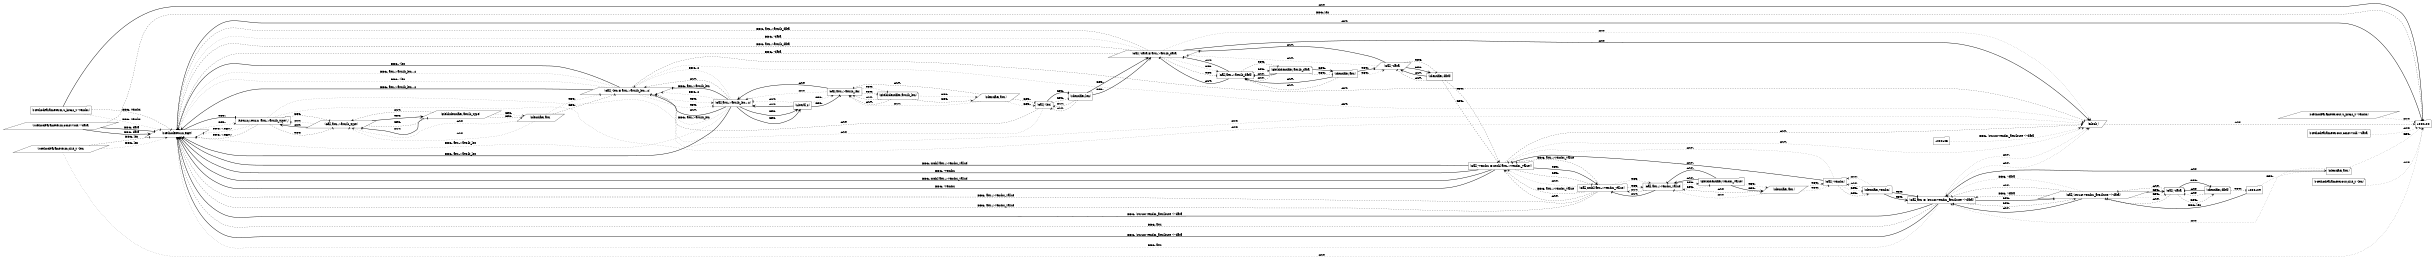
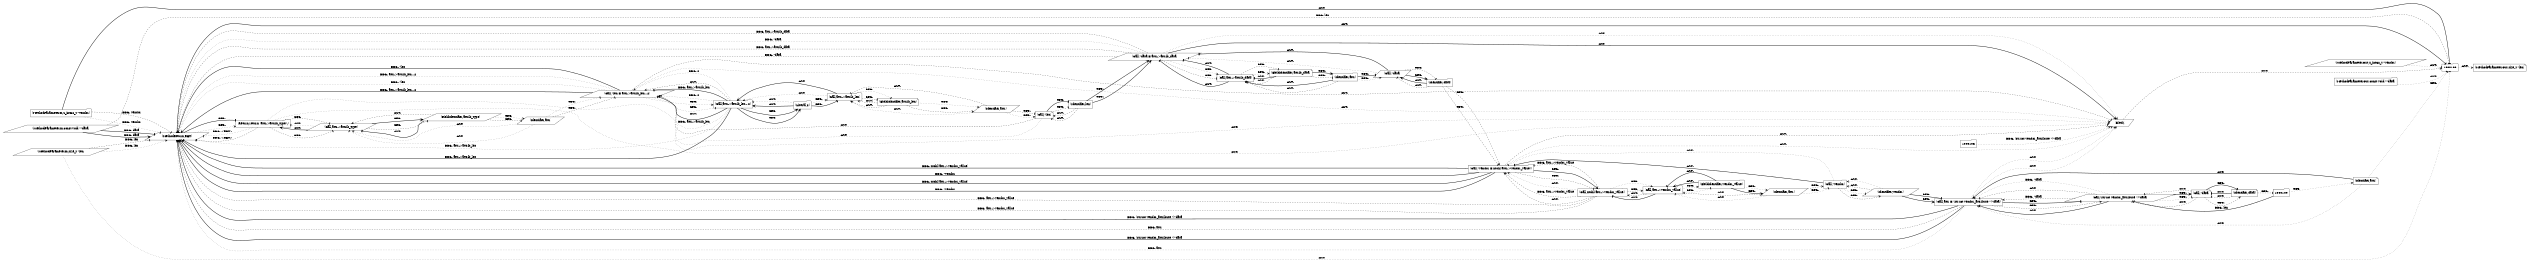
  digraph {
    rankdir=LR
    node [shape=folder]
    edge [arrowhead=tee style=dotted]
    n1 [label="(MethodReturn,RET)" shape=parallelogram]
    n2 [label="(Return,return (attr->attrib_type);)"]
    1000100
    n4 [label="(Call,attr->attrib_type)" shape=parallelogram]
    n5 [label="(Block,)" shape=parallelogram]
    n6 [label="(MethodParameterIn,u_int32_t *vendor)"]
    n7 [label="(MethodParameterOut,u_int32_t *vendor)" shape=parallelogram]
    n8 [label="(MethodParameterIn,const void **data)" shape=parallelogram]
    n9 [label="(MethodParameterOut,const void **data)"]
    n10 [label="(MethodParameterIn,size_t *len)" shape=parallelogram]
    n11 [label="(MethodParameterOut,size_t *len)" shape=note]
    n12 [label="(FieldIdentifier,attrib_type)" shape=parallelogram]
    n13 [label="(Identifier,attr)" shape=parallelogram]
    n14 [label="(Call,*len = attr->attrib_len - 2)" shape=parallelogram]
    n15 [label="(Call,attr->attrib_len - 2)"]
    n16 [label="(Call,attr = (struct vendor_attribute *)*data)" shape=note]
    n17 [label="(Call,(struct vendor_attribute *)*data)" shape=parallelogram]
    n18 [label="(Call,*data)" shape=note]
    n19 [label="(Identifier,attr)" shape=note]
    n20 [label="(Identifier,data)" shape=note]
    1000109
    n22 [label="(Call,ntohl(attr->vendor_value))"]
    n23 [label="(Call,attr->vendor_value)"]
    n24 [label="(Call,*vendor = ntohl(attr->vendor_value))"]
    n25 [label="(FieldIdentifier,vendor_value)"]
    n26 [label="(Identifier,attr)" shape=parallelogram]
    n27 [label="(Call,*vendor)"]
-   n28 [label="(Identifier,vendor)"]
+   n28 [label="(Identifier,vendor)" shape=parallelogram]
    n29 [label="(Call,attr->attrib_data)" shape=note]
    n30 [label="(FieldIdentifier,attrib_data)" shape=note]
    n31 [label="(Call,*data = attr->attrib_data)" shape=parallelogram]
    n32 [label="(Identifier,attr)"]
    n33 [label="(Call,*data)" shape=parallelogram]
    n34 [label="(Identifier,data)"]
    n35 [label="(FieldIdentifier,attrib_len)" shape=note]
    n36 [label="(Call,attr->attrib_len)"]
    n37 [label="(Identifier,attr)" shape=parallelogram]
    n38 [label="(Call,*len)" shape=note]
    n39 [label="(Literal,2)"]
    n40 [label="(Identifier,len)"]
    1000105
    n1 -> n2 [label="CFG: " style=bold]
    n1 -> n2 [arrowhead=vee label="CFG: "]
    n1 -> 1000100 [label="AST: " style=bold]
    n2 -> n1 [label="DDG: <RET>"]
    n2 -> n1 [label="DDG: <RET>" style=dashed]
    n2 -> n4 [label="CFG: " style=dashed]
    n2 -> n4 [label="CFG: " style=dashed]
    n2 -> n5 [label="AST: "]
    n2 -> n5 [label="AST: "]
    n4 -> n2 [label="AST: "]
    n4 -> n2 [arrowhead=vee label="AST: " style=bold]
    n4 -> n12 [arrowhead=vee label="CFG: " style=bold]
    n4 -> n12 [label="CFG: " style=dashed]
    n5 -> 1000100 [arrowhead=vee label="AST: " style=dashed]
    n6 -> n1 [label="DDG: vendor" style=dashed]
    n6 -> n1 [label="DDG: vendor"]
    n6 -> 1000100 [label="AST: " style=bold]
    n7 -> 1000100 [label="AST: "]
    n8 -> n1 [label="DDG: data" style=bold]
    n8 -> n1 [arrowhead=vee label="DDG: data" style=bold]
    n8 -> 1000100 [label="DDG: len" style=dashed]
    n9 -> 1000100 [label="AST: "]
    n10 -> n1 [label="DDG: len" style=dashed]
    n10 -> n1 [arrowhead=vee label="DDG: len"]
    n10 -> 1000100 [label="AST: "]
-   n11 -> 1000100 [arrowhead=vee label="AST: "]
+   1000100 -> n11 [arrowhead=vee label="AST: "]
    n12 -> n4 [label="AST: " style=bold]
    n12 -> n4 [arrowhead=vee label="AST: " style=dashed]
    n12 -> n13 [label="CFG: " style=dashed]
    n12 -> n13 [arrowhead=vee label="CFG: "]
    n13 -> n4 [arrowhead=vee label="AST: "]
    n13 -> n4 [label="AST: "]
    n13 -> n14 [label="CFG: " style=dashed]
    n13 -> n14 [label="CFG: "]
    n14 -> n1 [label="DDG: *len"]
    n14 -> n1 [arrowhead=vee label="DDG: attr->attrib_len - 2" style=bold]
    n14 -> n1 [label="DDG: *len" style=bold]
    n14 -> n1 [label="DDG: attr->attrib_len - 2"]
    n14 -> n5 [label="AST: " style=dashed]
    n14 -> n5 [arrowhead=vee label="AST: "]
    n14 -> n15 [arrowhead=vee label="CFG: "]
    n14 -> n15 [label="CFG: "]
    n15 -> n1 [label="DDG: attr->attrib_len" style=bold]
    n15 -> n1 [label="DDG: attr->attrib_len"]
    n15 -> n14 [label="AST: " style=bold]
    n15 -> n14 [arrowhead=vee label="DDG: attr->attrib_len"]
    n15 -> n14 [arrowhead=vee label="DDG: 2"]
    n15 -> n14 [arrowhead=vee label="AST: " style=dashed]
    n15 -> n14 [label="DDG: attr->attrib_len" style=bold]
    n15 -> n14 [arrowhead=vee label="DDG: 2"]
    n15 -> n39 [arrowhead=vee label="CFG: " style=bold]
    n15 -> n39 [arrowhead=vee label="CFG: " style=bold]
    n16 -> n1 [label="DDG: (struct vendor_attribute *)*data" style=bold]
    n16 -> n1 [arrowhead=vee label="DDG: attr" style=dashed]
    n16 -> n1 [label="DDG: (struct vendor_attribute *)*data" style=bold]
    n16 -> n1 [arrowhead=vee label="DDG: attr"]
    n16 -> n5 [arrowhead=vee label="AST: "]
    n16 -> n5 [arrowhead=vee label="AST: "]
    n16 -> n17 [label="CFG: " style=bold]
    n16 -> n17 [arrowhead=vee label="CFG: " style=dashed]
    n17 -> n16 [label="AST: " style=bold]
    n17 -> n16 [label="DDG: *data"]
    n17 -> n16 [label="AST: " style=dashed]
    n17 -> n16 [arrowhead=vee label="DDG: *data" style=dashed]
    n17 -> n18 [arrowhead=vee label="CFG: " style=bold]
    n17 -> n18 [label="CFG: "]
    n18 -> n17 [label="AST: " style=dashed]
    n18 -> n17 [label="AST: " style=dashed]
    n18 -> n20 [arrowhead=vee label="CFG: " style=dashed]
    n18 -> n20 [label="CFG: " style=bold]
    n19 -> 1000100 [label="CFG: "]
    n19 -> n16 [arrowhead=vee label="AST: "]
    n19 -> n16 [arrowhead=vee label="AST: " style=bold]
    n20 -> n18 [label="AST: " style=bold]
    n20 -> n18 [label="AST: " style=dashed]
    n20 -> 1000109 [label="CFG: " style=dashed]
    1000109 -> n17 [label="DDG: len" style=bold]
    1000109 -> n19 [arrowhead=vee label="CFG: "]
    n22 -> n1 [arrowhead=vee label="DDG: attr->vendor_value" style=dashed]
    n22 -> n1 [arrowhead=vee label="DDG: attr->vendor_value" style=dashed]
    n22 -> n23 [arrowhead=vee label="CFG: "]
    n22 -> n23 [arrowhead=vee label="CFG: " style=dashed]
    n22 -> n24 [arrowhead=vee label="AST: "]
    n22 -> n24 [arrowhead=vee label="DDG: attr->vendor_value" style=dashed]
    n22 -> n24 [arrowhead=vee label="AST: " style=dashed]
    n22 -> n24 [label="DDG: attr->vendor_value" style=dashed]
    n23 -> n22 [arrowhead=vee label="AST: " style=dashed]
    n23 -> n22 [label="AST: " style=bold]
    n23 -> n25 [arrowhead=vee label="CFG: "]
    n23 -> n25 [label="CFG: "]
    n24 -> n1 [arrowhead=vee label="DDG: ntohl(attr->vendor_value)" style=bold]
    n24 -> n1 [label="DDG: *vendor" style=bold]
    n24 -> n1 [arrowhead=vee label="DDG: ntohl(attr->vendor_value)" style=bold]
    n24 -> n1 [label="DDG: *vendor" style=bold]
    n24 -> n5 [label="AST: " style=dashed]
    n24 -> n5 [arrowhead=vee label="AST: "]
    n24 -> n22 [label="CFG: " style=dashed]
    n24 -> n22 [arrowhead=vee label="CFG: " style=bold]
    n25 -> n23 [label="AST: " style=bold]
    n25 -> n23 [arrowhead=vee label="AST: " style=bold]
    n25 -> n26 [arrowhead=vee label="CFG: "]
    n25 -> n26 [arrowhead=vee label="CFG: " style=bold]
    n26 -> n23 [arrowhead=vee label="AST: " style=dashed]
    n26 -> n23 [label="AST: "]
    n26 -> n27 [arrowhead=vee label="CFG: " style=dashed]
    n26 -> n27 [label="CFG: "]
    n27 -> n24 [label="AST: "]
    n27 -> n24 [label="AST: " style=bold]
    n27 -> n28 [label="CFG: "]
    n27 -> n28 [arrowhead=vee label="CFG: " style=dashed]
    n28 -> n16 [label="CFG: " style=bold]
    n28 -> n16 [arrowhead=vee label="CFG: " style=bold]
    n28 -> n27 [arrowhead=vee label="AST: "]
    n28 -> n27 [arrowhead=vee label="AST: " style=dashed]
    n29 -> n30 [label="CFG: " style=dashed]
    n29 -> n30 [arrowhead=vee label="CFG: "]
    n29 -> n31 [label="AST: " style=bold]
    n29 -> n31 [label="AST: " style=bold]
    n30 -> n29 [label="AST: " style=bold]
    n30 -> n29 [label="AST: " style=dashed]
    n30 -> n32 [arrowhead=vee label="CFG: " style=bold]
    n30 -> n32 [label="CFG: " style=dashed]
    n31 -> n1 [label="DDG: attr->attrib_data" style=dashed]
    n31 -> n1 [arrowhead=vee label="DDG: *data" style=dashed]
    n31 -> n1 [label="DDG: attr->attrib_data" style=dashed]
    n31 -> n1 [label="DDG: *data"]
    n31 -> n5 [arrowhead=vee label="AST: " style=bold]
    n31 -> n5 [arrowhead=vee label="AST: "]
    n31 -> n29 [arrowhead=vee label="CFG: "]
    n31 -> n29 [label="CFG: " style=dashed]
    n32 -> n29 [arrowhead=vee label="AST: " style=bold]
    n32 -> n29 [arrowhead=vee label="AST: " style=dashed]
    n32 -> n33 [label="CFG: " style=bold]
    n32 -> n33 [arrowhead=vee label="CFG: "]
    n33 -> n31 [label="AST: " style=bold]
    n33 -> n31 [label="AST: "]
    n33 -> n34 [label="CFG: " style=dashed]
    n33 -> n34 [arrowhead=vee label="CFG: " style=bold]
    n34 -> n24 [arrowhead=vee label="CFG: " style=dashed]
    n34 -> n24 [label="CFG: " style=dashed]
    n34 -> n33 [arrowhead=vee label="AST: " style=bold]
    n34 -> n33 [label="AST: " style=dashed]
    n35 -> n36 [arrowhead=vee label="AST: " style=dashed]
    n35 -> n36 [arrowhead=vee label="AST: " style=dashed]
    n35 -> n37 [arrowhead=vee label="CFG: "]
    n35 -> n37 [arrowhead=vee label="CFG: " style=dashed]
    n36 -> n15 [arrowhead=vee label="AST: " style=bold]
    n36 -> n15 [arrowhead=vee label="AST: "]
    n36 -> n35 [label="CFG: "]
    n36 -> n35 [label="CFG: " style=dashed]
    n37 -> n36 [arrowhead=vee label="AST: "]
    n37 -> n36 [label="AST: " style=dashed]
    n37 -> n38 [label="CFG: " style=dashed]
    n37 -> n38 [arrowhead=vee label="CFG: "]
    n38 -> n14 [label="AST: "]
    n38 -> n14 [label="AST: " style=dashed]
    n38 -> n40 [label="CFG: " style=bold]
    n38 -> n40 [label="CFG: " style=dashed]
    n39 -> n15 [label="AST: "]
    n39 -> n15 [arrowhead=vee label="AST: " style=bold]
    n39 -> n36 [arrowhead=vee label="CFG: "]
    n39 -> n36 [label="CFG: " style=bold]
    n40 -> n31 [arrowhead=vee label="CFG: " style=bold]
    n40 -> n31 [arrowhead=vee label="CFG: " style=bold]
    n40 -> n38 [arrowhead=vee label="AST: " style=dashed]
    n40 -> n38 [label="AST: " style=dashed]
    1000105 -> n5 [arrowhead=vee label="DDG: (struct vendor_attribute *)*data"]
  }
